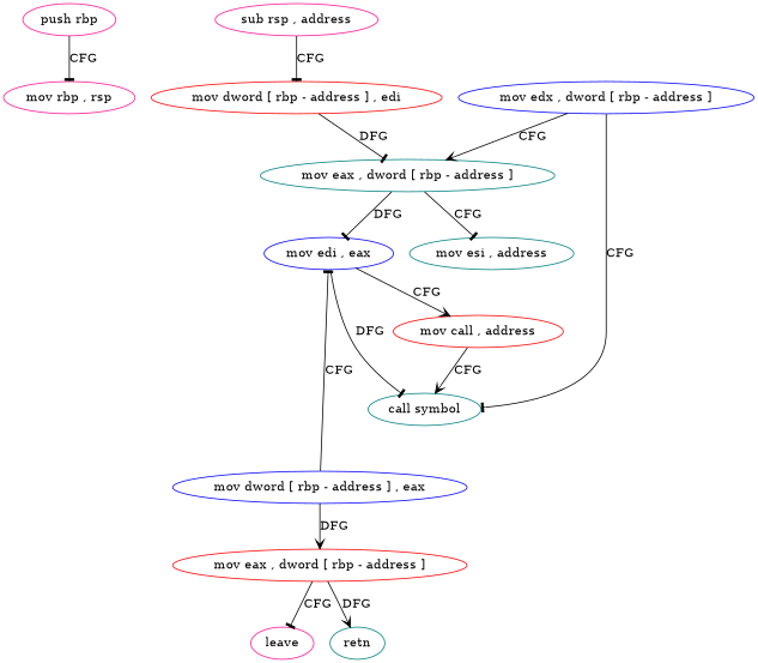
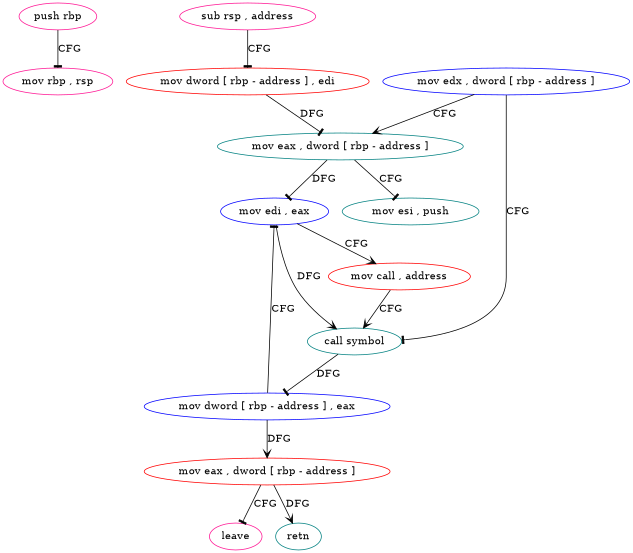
  digraph {
    node [color=deeppink]
    edge [arrowhead=tee]
    n1 [label="push rbp"]
    n2 [label="mov rbp , rsp"]
    n3 [label="sub rsp , address"]
    n4 [color=red label="mov dword [ rbp - address ] , edi"]
    n5 [color=teal label="mov eax , dword [ rbp - address ]"]
-   n6 [color=teal label="mov esi , address"]
+   n6 [color=teal label="mov esi , push"]
    n7 [color=blue label="mov edi , eax"]
    n8 [color=blue label="mov edx , dword [ rbp - address ]"]
    n9 [color=teal label="call symbol"]
    n10 [color=blue label="mov dword [ rbp - address ] , eax"]
    n11 [color=red label="mov call , address"]
    n12 [color=red label="mov eax , dword [ rbp - address ]"]
    n13 [label=leave]
    n14 [color=teal label=retn]
    n1 -> n2 [label=CFG]
    n3 -> n4 [label=CFG]
    n4 -> n5 [label=DFG]
    n5 -> n6 [label=CFG]
    n5 -> n7 [label=DFG]
-   n7 -> n9 [label=DFG]
+   n7 -> n9 [arrowhead=vee label=DFG]
    n7 -> n11 [arrowhead=vee label=CFG]
    n8 -> n5 [arrowhead=vee label=CFG]
    n8 -> n9 [label=CFG]
+   n9 -> n10 [label=DFG]
    n10 -> n7 [label=CFG]
    n10 -> n12 [arrowhead=vee label=DFG]
    n11 -> n9 [arrowhead=vee label=CFG]
    n12 -> n13 [label=CFG]
    n12 -> n14 [arrowhead=vee label=DFG]
  }
